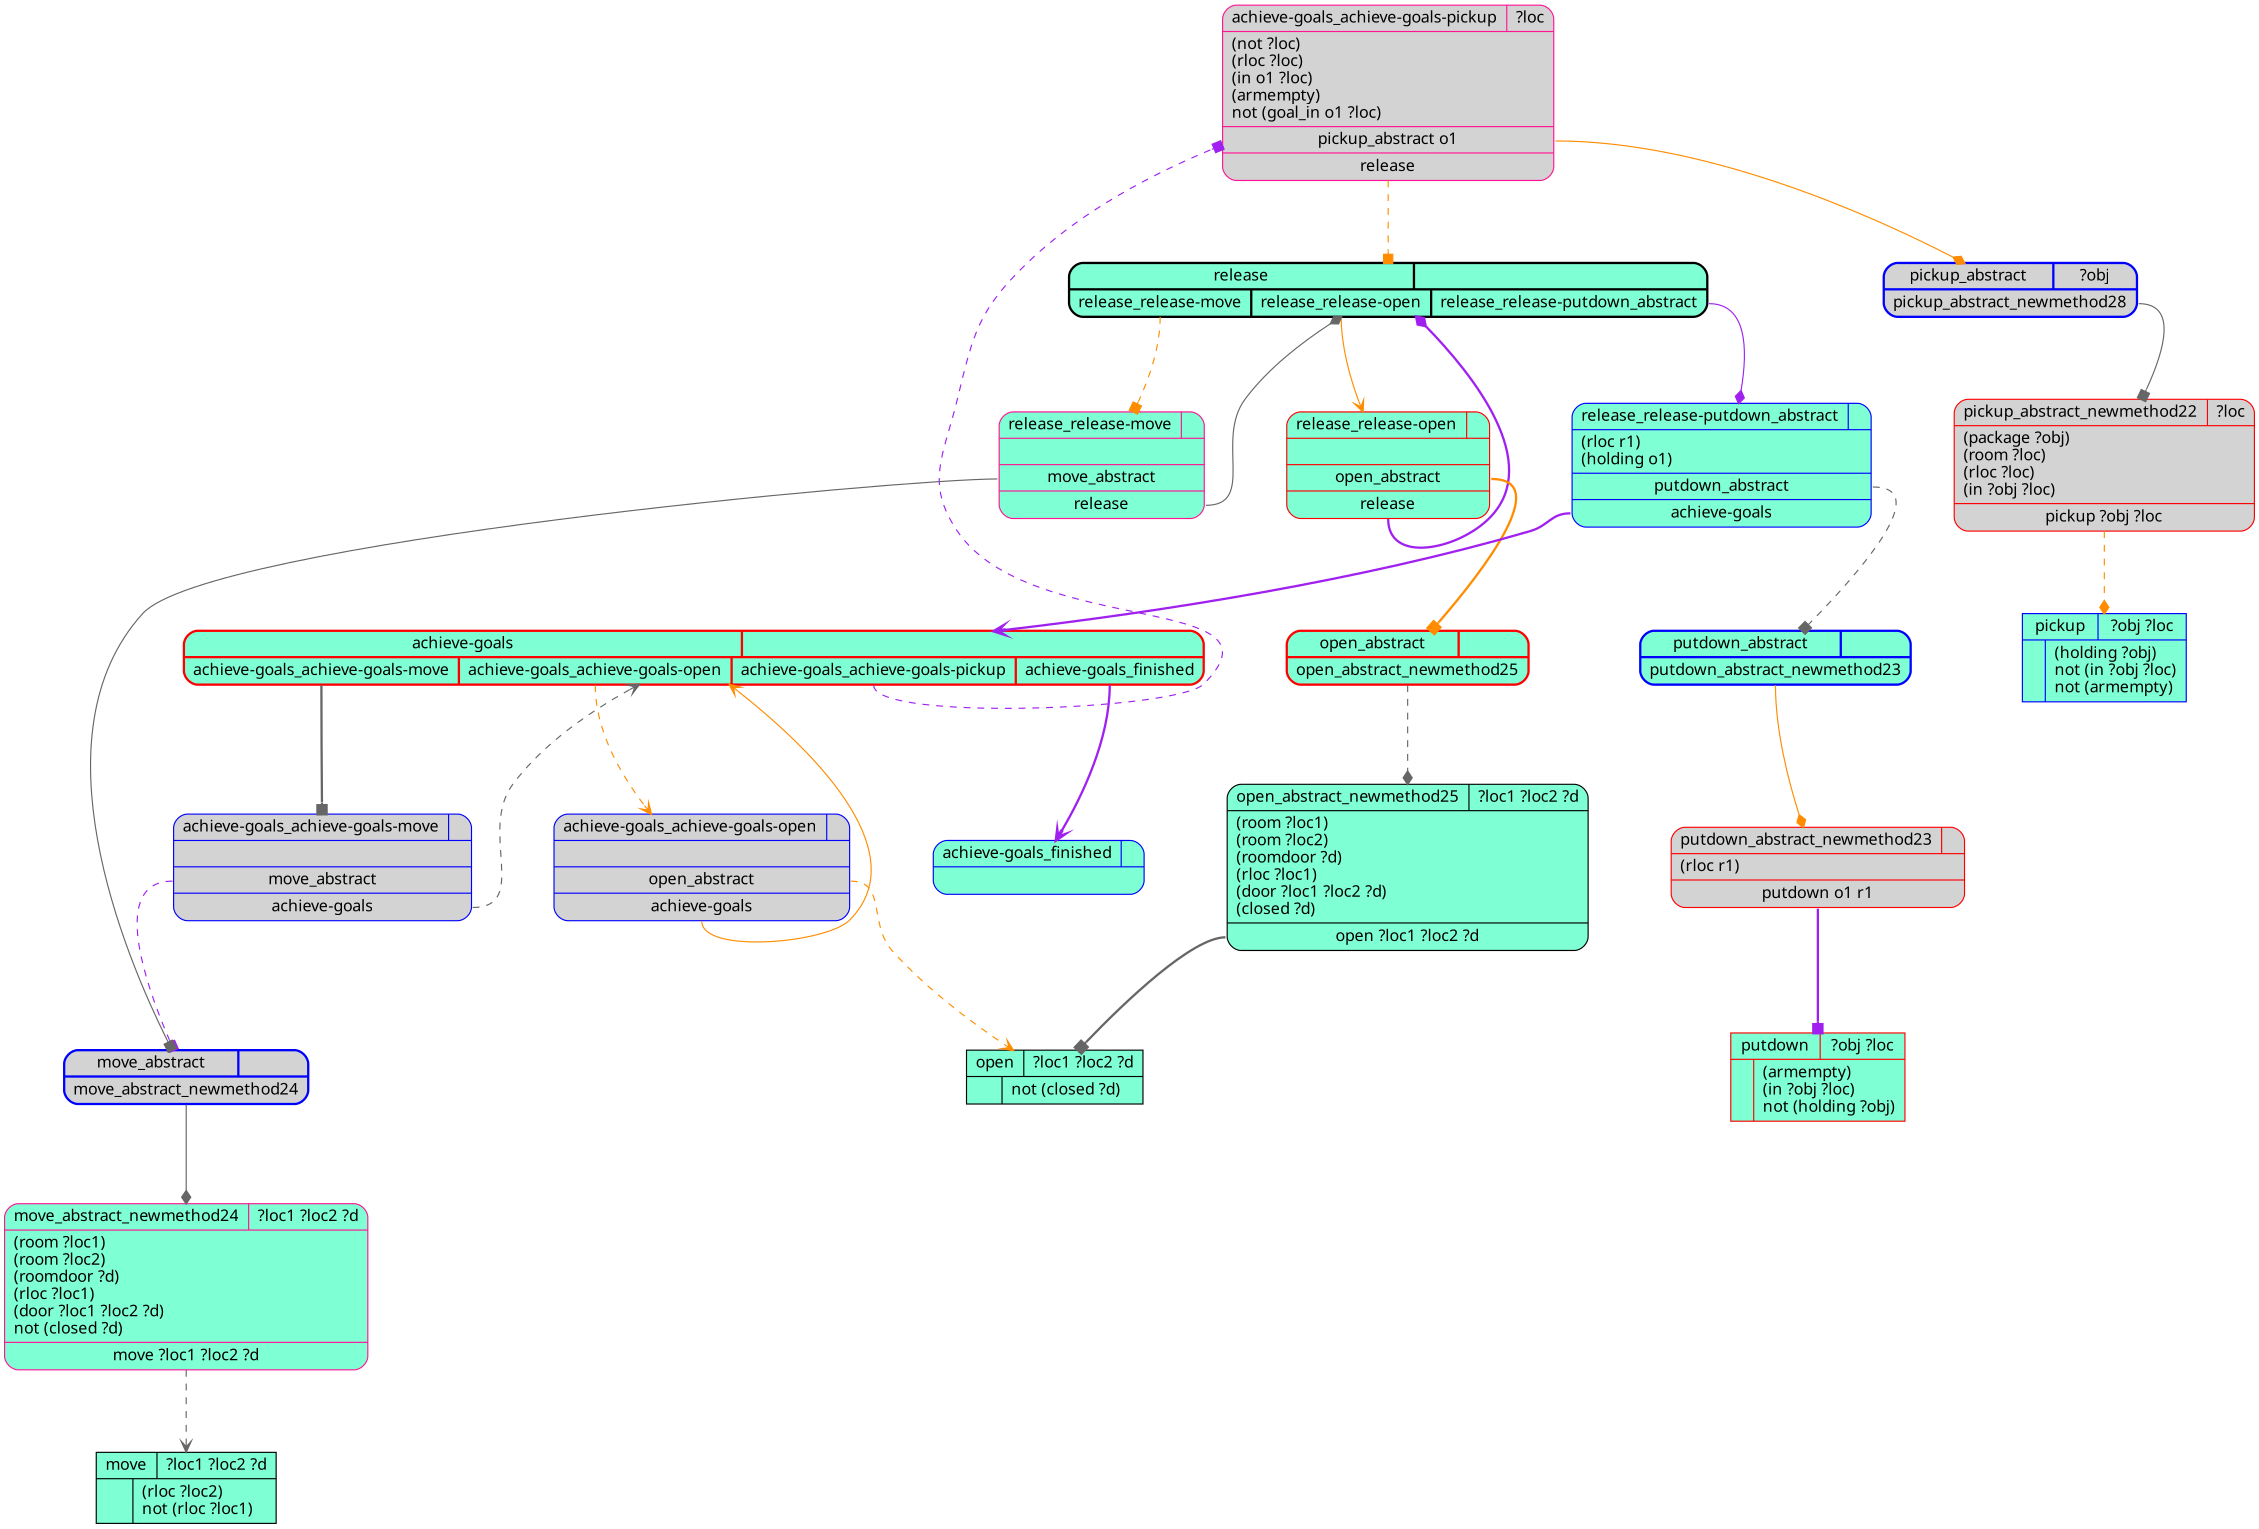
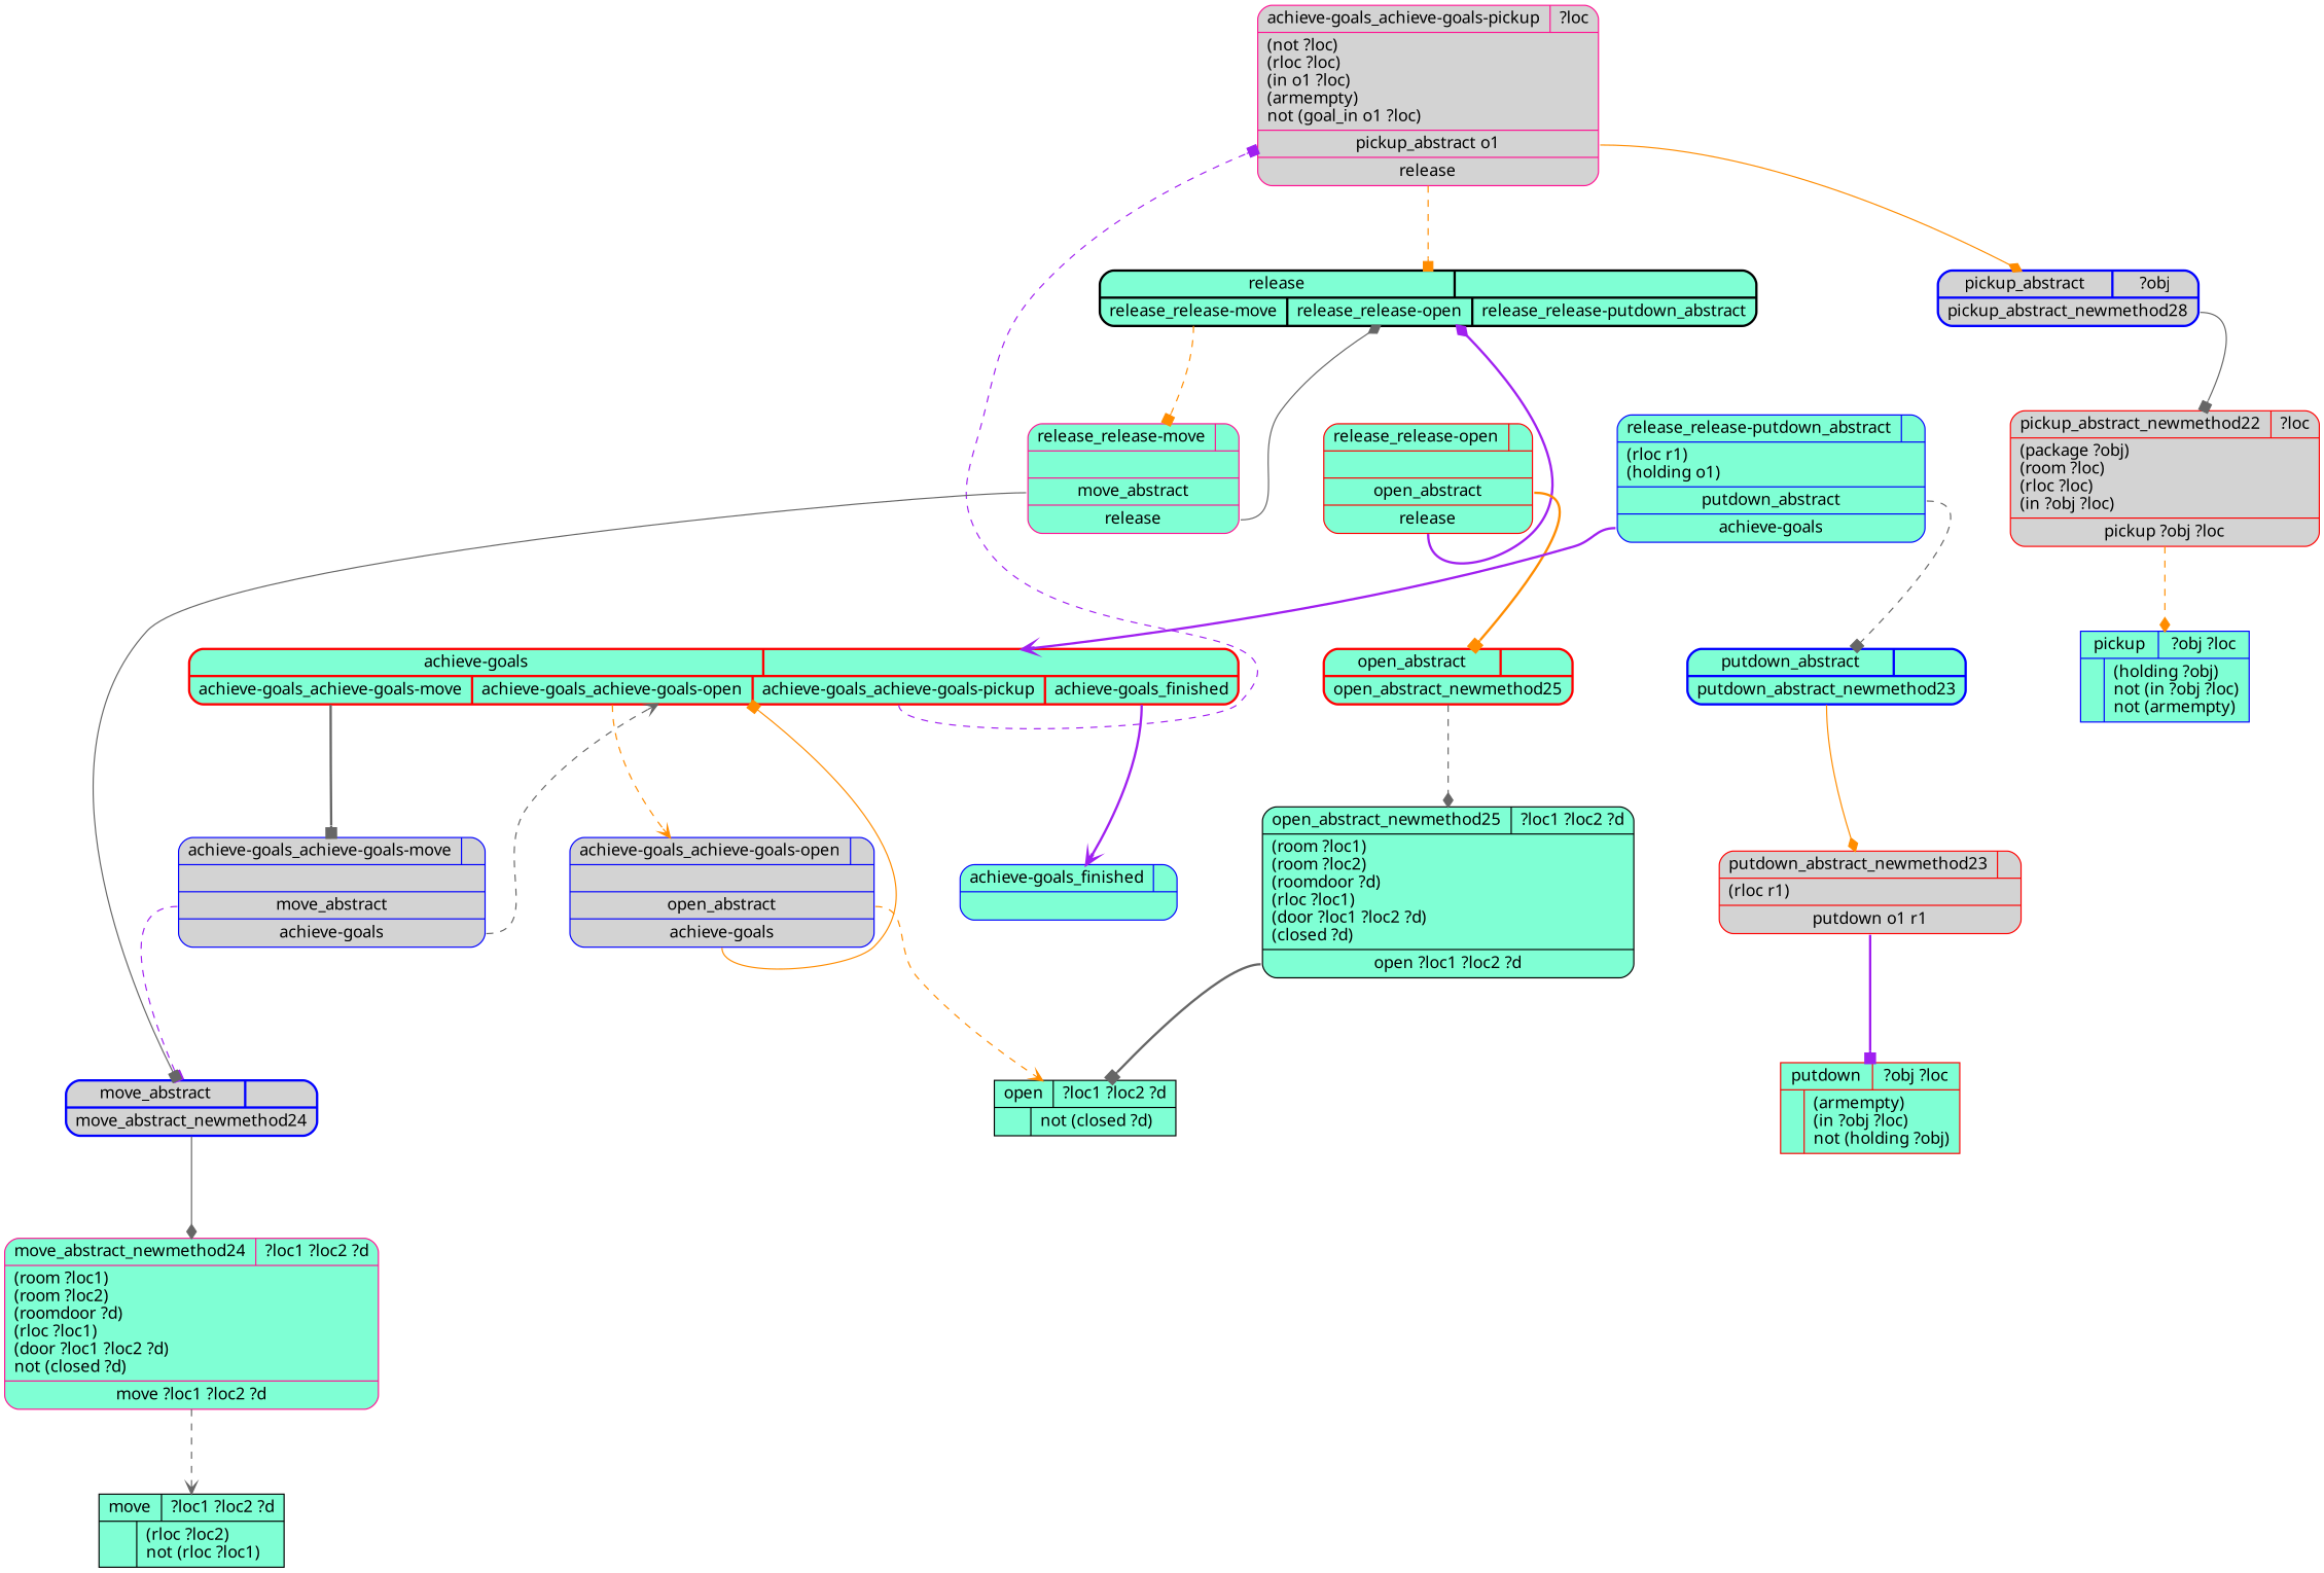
  digraph {
    fontname="Noto Sans"
    nodesep=1
    ranksep=1
    node [color=blue fillcolor=aquamarine fontname="Noto Sans" shape=Mrecord style=filled]
    edge [arrowhead=box color=gray40 fontname="Noto Sans" style=dashed tailport=0]
    pickup [label="{{\N|?obj ?loc}|{|(holding ?obj)\lnot (in ?obj ?loc)\lnot (armempty)\l}}" shape=record]
    putdown [color=red label="{{\N|?obj ?loc}|{|(armempty)\l(in ?obj ?loc)\lnot (holding ?obj)\l}}" shape=record]
    move [color=black label="{{\N|?loc1 ?loc2 ?d}|{|(rloc ?loc2)\lnot (rloc ?loc1)\l}}" shape=record]
    open [color=black label="{{\N|?loc1 ?loc2 ?d}|{|not (closed ?d)\l}}" shape=record]
    "achieve-goals" [color=red label="{{\N|}|{<0>achieve-goals_achieve-goals-move|<1>achieve-goals_achieve-goals-open|<2>achieve-goals_achieve-goals-pickup|<3>achieve-goals_finished}}" style="bold,filled"]
    "achieve-goals_achieve-goals-move" [fillcolor=lightgrey label="{{\N|}||<0>move_abstract|<1>achieve-goals}"]
    "achieve-goals_achieve-goals-open" [fillcolor=lightgrey label="{{\N|}||<0>open_abstract|<1>achieve-goals}"]
    "achieve-goals_achieve-goals-pickup" [color=deeppink fillcolor=lightgrey label="{{\N|?loc}|(not ?loc)\l(rloc ?loc)\l(in o1 ?loc)\l(armempty)\lnot (goal_in o1 ?loc)\l|<0>pickup_abstract o1|<1>release}"]
    "achieve-goals_finished" [label="{{\N|}|}"]
    move_abstract [fillcolor=lightgrey label="{{\N|}|{<0>move_abstract_newmethod24}}" style="bold,filled"]
    pickup_abstract [fillcolor=lightgrey label="{{\N|?obj}|{<0>pickup_abstract_newmethod28}}" style="bold,filled"]
    release [color=black label="{{\N|}|{<0>release_release-move|<1>release_release-open|<2>release_release-putdown_abstract}}" style="bold,filled"]
    move_abstract_newmethod24 [color=deeppink label="{{\N|?loc1 ?loc2 ?d}|(room ?loc1)\l(room ?loc2)\l(roomdoor ?d)\l(rloc ?loc1)\l(door ?loc1 ?loc2 ?d)\lnot (closed ?d)\l|<0>move ?loc1 ?loc2 ?d}"]
    open_abstract [color=red label="{{\N|}|{<0>open_abstract_newmethod25}}" style="bold,filled"]
    open_abstract_newmethod25 [color=black label="{{\N|?loc1 ?loc2 ?d}|(room ?loc1)\l(room ?loc2)\l(roomdoor ?d)\l(rloc ?loc1)\l(door ?loc1 ?loc2 ?d)\l(closed ?d)\l|<0>open ?loc1 ?loc2 ?d}"]
    pickup_abstract_newmethod22 [color=red fillcolor=lightgrey label="{{\N|?loc}|(package ?obj)\l(room ?loc)\l(rloc ?loc)\l(in ?obj ?loc)\l|<0>pickup ?obj ?loc}"]
    "release_release-move" [color=deeppink label="{{\N|}||<0>move_abstract|<1>release}"]
    "release_release-open" [color=red label="{{\N|}||<0>open_abstract|<1>release}"]
    "release_release-putdown_abstract" [label="{{\N|}|(rloc r1)\l(holding o1)\l|<0>putdown_abstract|<1>achieve-goals}"]
    putdown_abstract [label="{{\N|}|{<0>putdown_abstract_newmethod23}}" style="bold,filled"]
    putdown_abstract_newmethod23 [color=red fillcolor=lightgrey label="{{\N|}|(rloc r1)\l|<0>putdown o1 r1}"]
    "achieve-goals" -> "achieve-goals_achieve-goals-move" [style=bold]
    "achieve-goals" -> "achieve-goals_achieve-goals-open" [arrowhead=vee color=darkorange tailport=1]
    "achieve-goals" -> "achieve-goals_achieve-goals-pickup" [color=purple tailport=2]
    "achieve-goals" -> "achieve-goals_finished" [arrowhead=vee color=purple style=bold tailport=3]
    "achieve-goals_achieve-goals-move" -> "achieve-goals" [arrowhead=vee tailport=1]
    "achieve-goals_achieve-goals-move" -> move_abstract [color=purple]
    "achieve-goals_achieve-goals-open" -> open [arrowhead=vee color=darkorange]
-   "achieve-goals_achieve-goals-open" -> "achieve-goals" [arrowhead=vee color=darkorange style=solid tailport=1]
+   "achieve-goals_achieve-goals-open" -> "achieve-goals" [color=darkorange style=solid tailport=1]
    "achieve-goals_achieve-goals-pickup" -> pickup_abstract [arrowhead=diamond color=darkorange style=solid]
    "achieve-goals_achieve-goals-pickup" -> release [color=darkorange tailport=1]
    move_abstract -> move_abstract_newmethod24 [arrowhead=diamond style=solid]
    pickup_abstract -> pickup_abstract_newmethod22 [style=solid]
    release -> "release_release-move" [color=darkorange]
-   release -> "release_release-open" [arrowhead=vee color=darkorange style=solid tailport=1]
-   release -> "release_release-putdown_abstract" [arrowhead=diamond color=purple style=solid tailport=2]
    move_abstract_newmethod24 -> move [arrowhead=vee]
    open_abstract -> open_abstract_newmethod25 [arrowhead=diamond]
    open_abstract_newmethod25 -> open [style=bold]
    pickup_abstract_newmethod22 -> pickup [arrowhead=diamond color=darkorange]
    "release_release-move" -> move_abstract [style=solid]
    "release_release-move" -> release [arrowhead=diamond style=solid tailport=1]
    "release_release-open" -> release [arrowhead=diamond color=purple style=bold tailport=1]
    "release_release-open" -> open_abstract [color=darkorange style=bold]
    "release_release-putdown_abstract" -> "achieve-goals" [arrowhead=vee color=purple style=bold tailport=1]
    "release_release-putdown_abstract" -> putdown_abstract
    putdown_abstract -> putdown_abstract_newmethod23 [arrowhead=diamond color=darkorange style=solid]
    putdown_abstract_newmethod23 -> putdown [color=purple style=bold]
  }
